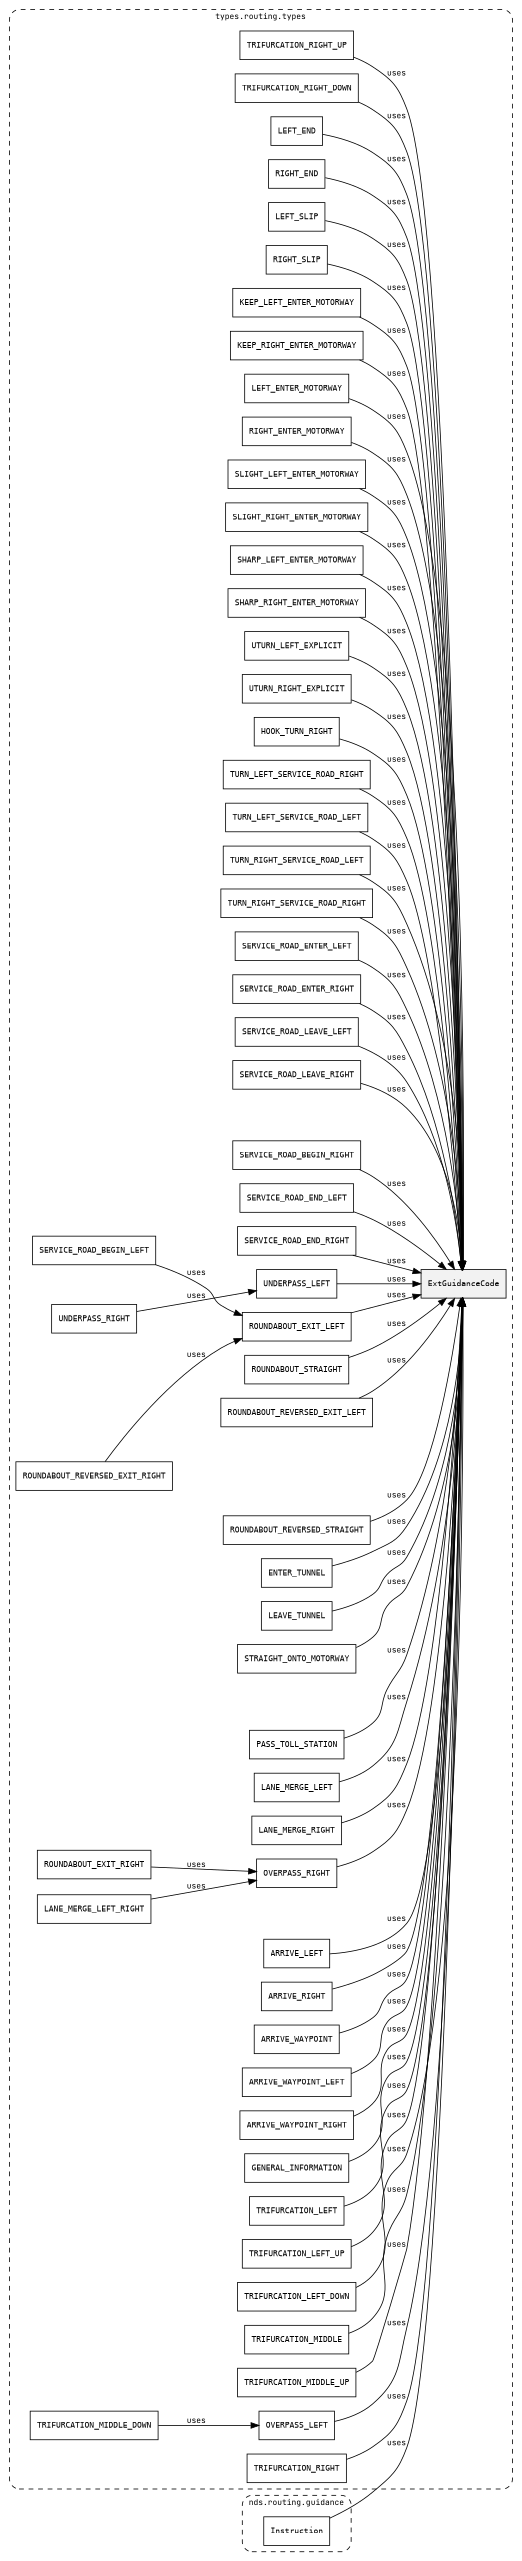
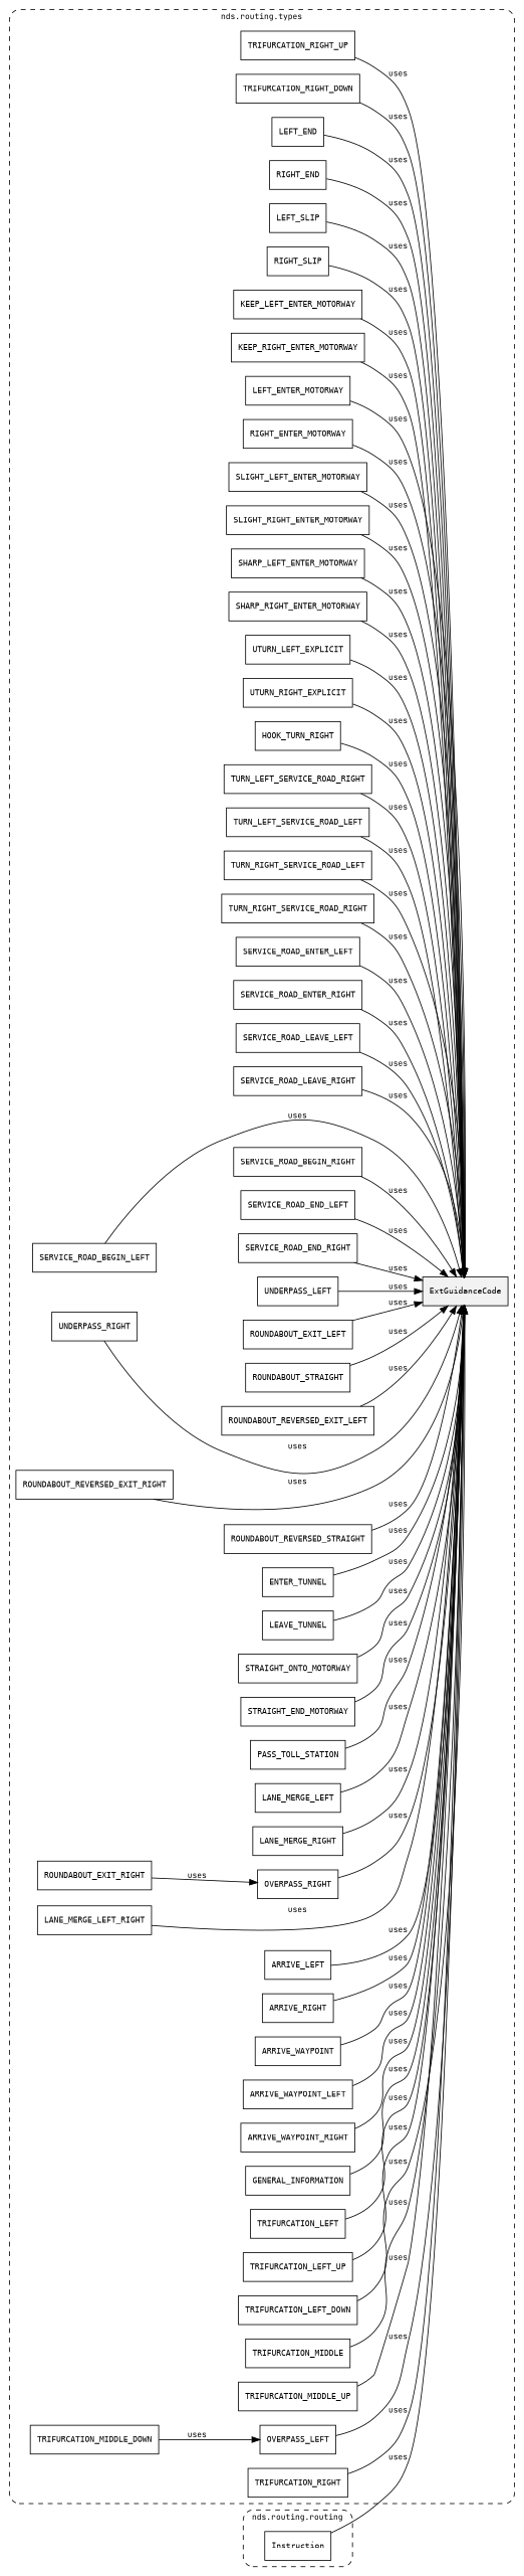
  digraph {
    fontname="JetBrains Mono"
    fontsize=10
    rankdir=LR
    node [fontname="JetBrains Mono" fontsize=10 shape=box]
    edge [fontname="JetBrains Mono" fontsize=10]
    n1 [fillcolor="#0000000D" label=<<font face="monospace"><table align="center" border="0" cellspacing="0" cellpadding="0"><tr><td href="../../../content/packages/nds.routing.types.html#Subtype-ExtGuidanceCode" title="Subtype defined in nds.routing.types">ExtGuidanceCode</td></tr></table></font>> style=filled]
    n2 [label=<<font face="monospace"><table align="center" border="0" cellspacing="0" cellpadding="0"><tr><td href="../../../content/packages/nds.routing.types.html#Constant-LEFT_END" title="Constant defined in nds.routing.types">LEFT_END</td></tr></table></font>>]
    n3 [label=<<font face="monospace"><table align="center" border="0" cellspacing="0" cellpadding="0"><tr><td href="../../../content/packages/nds.routing.types.html#Constant-RIGHT_END" title="Constant defined in nds.routing.types">RIGHT_END</td></tr></table></font>>]
    n4 [label=<<font face="monospace"><table align="center" border="0" cellspacing="0" cellpadding="0"><tr><td href="../../../content/packages/nds.routing.types.html#Constant-LEFT_SLIP" title="Constant defined in nds.routing.types">LEFT_SLIP</td></tr></table></font>>]
    n5 [label=<<font face="monospace"><table align="center" border="0" cellspacing="0" cellpadding="0"><tr><td href="../../../content/packages/nds.routing.types.html#Constant-RIGHT_SLIP" title="Constant defined in nds.routing.types">RIGHT_SLIP</td></tr></table></font>>]
    n6 [label=<<font face="monospace"><table align="center" border="0" cellspacing="0" cellpadding="0"><tr><td href="../../../content/packages/nds.routing.types.html#Constant-KEEP_LEFT_ENTER_MOTORWAY" title="Constant defined in nds.routing.types">KEEP_LEFT_ENTER_MOTORWAY</td></tr></table></font>>]
    n7 [label=<<font face="monospace"><table align="center" border="0" cellspacing="0" cellpadding="0"><tr><td href="../../../content/packages/nds.routing.types.html#Constant-KEEP_RIGHT_ENTER_MOTORWAY" title="Constant defined in nds.routing.types">KEEP_RIGHT_ENTER_MOTORWAY</td></tr></table></font>>]
    n8 [label=<<font face="monospace"><table align="center" border="0" cellspacing="0" cellpadding="0"><tr><td href="../../../content/packages/nds.routing.types.html#Constant-LEFT_ENTER_MOTORWAY" title="Constant defined in nds.routing.types">LEFT_ENTER_MOTORWAY</td></tr></table></font>>]
    n9 [label=<<font face="monospace"><table align="center" border="0" cellspacing="0" cellpadding="0"><tr><td href="../../../content/packages/nds.routing.types.html#Constant-RIGHT_ENTER_MOTORWAY" title="Constant defined in nds.routing.types">RIGHT_ENTER_MOTORWAY</td></tr></table></font>>]
    n10 [label=<<font face="monospace"><table align="center" border="0" cellspacing="0" cellpadding="0"><tr><td href="../../../content/packages/nds.routing.types.html#Constant-SLIGHT_LEFT_ENTER_MOTORWAY" title="Constant defined in nds.routing.types">SLIGHT_LEFT_ENTER_MOTORWAY</td></tr></table></font>>]
    n11 [label=<<font face="monospace"><table align="center" border="0" cellspacing="0" cellpadding="0"><tr><td href="../../../content/packages/nds.routing.types.html#Constant-SLIGHT_RIGHT_ENTER_MOTORWAY" title="Constant defined in nds.routing.types">SLIGHT_RIGHT_ENTER_MOTORWAY</td></tr></table></font>>]
    n12 [label=<<font face="monospace"><table align="center" border="0" cellspacing="0" cellpadding="0"><tr><td href="../../../content/packages/nds.routing.types.html#Constant-SHARP_LEFT_ENTER_MOTORWAY" title="Constant defined in nds.routing.types">SHARP_LEFT_ENTER_MOTORWAY</td></tr></table></font>>]
    n13 [label=<<font face="monospace"><table align="center" border="0" cellspacing="0" cellpadding="0"><tr><td href="../../../content/packages/nds.routing.types.html#Constant-SHARP_RIGHT_ENTER_MOTORWAY" title="Constant defined in nds.routing.types">SHARP_RIGHT_ENTER_MOTORWAY</td></tr></table></font>>]
    n14 [label=<<font face="monospace"><table align="center" border="0" cellspacing="0" cellpadding="0"><tr><td href="../../../content/packages/nds.routing.types.html#Constant-UTURN_LEFT_EXPLICIT" title="Constant defined in nds.routing.types">UTURN_LEFT_EXPLICIT</td></tr></table></font>>]
    n15 [label=<<font face="monospace"><table align="center" border="0" cellspacing="0" cellpadding="0"><tr><td href="../../../content/packages/nds.routing.types.html#Constant-UTURN_RIGHT_EXPLICIT" title="Constant defined in nds.routing.types">UTURN_RIGHT_EXPLICIT</td></tr></table></font>>]
    n16 [label=<<font face="monospace"><table align="center" border="0" cellspacing="0" cellpadding="0"><tr><td href="../../../content/packages/nds.routing.types.html#Constant-HOOK_TURN_RIGHT" title="Constant defined in nds.routing.types">HOOK_TURN_RIGHT</td></tr></table></font>>]
    n17 [label=<<font face="monospace"><table align="center" border="0" cellspacing="0" cellpadding="0"><tr><td href="../../../content/packages/nds.routing.types.html#Constant-TURN_LEFT_SERVICE_ROAD_RIGHT" title="Constant defined in nds.routing.types">TURN_LEFT_SERVICE_ROAD_RIGHT</td></tr></table></font>>]
    n18 [label=<<font face="monospace"><table align="center" border="0" cellspacing="0" cellpadding="0"><tr><td href="../../../content/packages/nds.routing.types.html#Constant-TURN_LEFT_SERVICE_ROAD_LEFT" title="Constant defined in nds.routing.types">TURN_LEFT_SERVICE_ROAD_LEFT</td></tr></table></font>>]
    n19 [label=<<font face="monospace"><table align="center" border="0" cellspacing="0" cellpadding="0"><tr><td href="../../../content/packages/nds.routing.types.html#Constant-TURN_RIGHT_SERVICE_ROAD_LEFT" title="Constant defined in nds.routing.types">TURN_RIGHT_SERVICE_ROAD_LEFT</td></tr></table></font>>]
    n20 [label=<<font face="monospace"><table align="center" border="0" cellspacing="0" cellpadding="0"><tr><td href="../../../content/packages/nds.routing.types.html#Constant-TURN_RIGHT_SERVICE_ROAD_RIGHT" title="Constant defined in nds.routing.types">TURN_RIGHT_SERVICE_ROAD_RIGHT</td></tr></table></font>>]
    n21 [label=<<font face="monospace"><table align="center" border="0" cellspacing="0" cellpadding="0"><tr><td href="../../../content/packages/nds.routing.types.html#Constant-SERVICE_ROAD_ENTER_LEFT" title="Constant defined in nds.routing.types">SERVICE_ROAD_ENTER_LEFT</td></tr></table></font>>]
    n22 [label=<<font face="monospace"><table align="center" border="0" cellspacing="0" cellpadding="0"><tr><td href="../../../content/packages/nds.routing.types.html#Constant-SERVICE_ROAD_ENTER_RIGHT" title="Constant defined in nds.routing.types">SERVICE_ROAD_ENTER_RIGHT</td></tr></table></font>>]
    n23 [label=<<font face="monospace"><table align="center" border="0" cellspacing="0" cellpadding="0"><tr><td href="../../../content/packages/nds.routing.types.html#Constant-SERVICE_ROAD_LEAVE_LEFT" title="Constant defined in nds.routing.types">SERVICE_ROAD_LEAVE_LEFT</td></tr></table></font>>]
    n24 [label=<<font face="monospace"><table align="center" border="0" cellspacing="0" cellpadding="0"><tr><td href="../../../content/packages/nds.routing.types.html#Constant-SERVICE_ROAD_LEAVE_RIGHT" title="Constant defined in nds.routing.types">SERVICE_ROAD_LEAVE_RIGHT</td></tr></table></font>>]
    n25 [label=<<font face="monospace"><table align="center" border="0" cellspacing="0" cellpadding="0"><tr><td href="../../../content/packages/nds.routing.types.html#Constant-SERVICE_ROAD_BEGIN_LEFT" title="Constant defined in nds.routing.types">SERVICE_ROAD_BEGIN_LEFT</td></tr></table></font>>]
    n26 [label=<<font face="monospace"><table align="center" border="0" cellspacing="0" cellpadding="0"><tr><td href="../../../content/packages/nds.routing.types.html#Constant-SERVICE_ROAD_BEGIN_RIGHT" title="Constant defined in nds.routing.types">SERVICE_ROAD_BEGIN_RIGHT</td></tr></table></font>>]
    n27 [label=<<font face="monospace"><table align="center" border="0" cellspacing="0" cellpadding="0"><tr><td href="../../../content/packages/nds.routing.types.html#Constant-SERVICE_ROAD_END_LEFT" title="Constant defined in nds.routing.types">SERVICE_ROAD_END_LEFT</td></tr></table></font>>]
    n28 [label=<<font face="monospace"><table align="center" border="0" cellspacing="0" cellpadding="0"><tr><td href="../../../content/packages/nds.routing.types.html#Constant-SERVICE_ROAD_END_RIGHT" title="Constant defined in nds.routing.types">SERVICE_ROAD_END_RIGHT</td></tr></table></font>>]
    n29 [label=<<font face="monospace"><table align="center" border="0" cellspacing="0" cellpadding="0"><tr><td href="../../../content/packages/nds.routing.types.html#Constant-UNDERPASS_LEFT" title="Constant defined in nds.routing.types">UNDERPASS_LEFT</td></tr></table></font>>]
    n30 [label=<<font face="monospace"><table align="center" border="0" cellspacing="0" cellpadding="0"><tr><td href="../../../content/packages/nds.routing.types.html#Constant-UNDERPASS_RIGHT" title="Constant defined in nds.routing.types">UNDERPASS_RIGHT</td></tr></table></font>>]
    n31 [label=<<font face="monospace"><table align="center" border="0" cellspacing="0" cellpadding="0"><tr><td href="../../../content/packages/nds.routing.types.html#Constant-OVERPASS_LEFT" title="Constant defined in nds.routing.types">OVERPASS_LEFT</td></tr></table></font>>]
    n32 [label=<<font face="monospace"><table align="center" border="0" cellspacing="0" cellpadding="0"><tr><td href="../../../content/packages/nds.routing.types.html#Constant-OVERPASS_RIGHT" title="Constant defined in nds.routing.types">OVERPASS_RIGHT</td></tr></table></font>>]
    n33 [label=<<font face="monospace"><table align="center" border="0" cellspacing="0" cellpadding="0"><tr><td href="../../../content/packages/nds.routing.types.html#Constant-ROUNDABOUT_EXIT_LEFT" title="Constant defined in nds.routing.types">ROUNDABOUT_EXIT_LEFT</td></tr></table></font>>]
    n34 [label=<<font face="monospace"><table align="center" border="0" cellspacing="0" cellpadding="0"><tr><td href="../../../content/packages/nds.routing.types.html#Constant-ROUNDABOUT_EXIT_RIGHT" title="Constant defined in nds.routing.types">ROUNDABOUT_EXIT_RIGHT</td></tr></table></font>>]
    n35 [label=<<font face="monospace"><table align="center" border="0" cellspacing="0" cellpadding="0"><tr><td href="../../../content/packages/nds.routing.types.html#Constant-ROUNDABOUT_STRAIGHT" title="Constant defined in nds.routing.types">ROUNDABOUT_STRAIGHT</td></tr></table></font>>]
    n36 [label=<<font face="monospace"><table align="center" border="0" cellspacing="0" cellpadding="0"><tr><td href="../../../content/packages/nds.routing.types.html#Constant-ROUNDABOUT_REVERSED_EXIT_LEFT" title="Constant defined in nds.routing.types">ROUNDABOUT_REVERSED_EXIT_LEFT</td></tr></table></font>>]
    n37 [label=<<font face="monospace"><table align="center" border="0" cellspacing="0" cellpadding="0"><tr><td href="../../../content/packages/nds.routing.types.html#Constant-ROUNDABOUT_REVERSED_EXIT_RIGHT" title="Constant defined in nds.routing.types">ROUNDABOUT_REVERSED_EXIT_RIGHT</td></tr></table></font>>]
    n38 [label=<<font face="monospace"><table align="center" border="0" cellspacing="0" cellpadding="0"><tr><td href="../../../content/packages/nds.routing.types.html#Constant-ROUNDABOUT_REVERSED_STRAIGHT" title="Constant defined in nds.routing.types">ROUNDABOUT_REVERSED_STRAIGHT</td></tr></table></font>>]
    n39 [label=<<font face="monospace"><table align="center" border="0" cellspacing="0" cellpadding="0"><tr><td href="../../../content/packages/nds.routing.types.html#Constant-ENTER_TUNNEL" title="Constant defined in nds.routing.types">ENTER_TUNNEL</td></tr></table></font>>]
    n40 [label=<<font face="monospace"><table align="center" border="0" cellspacing="0" cellpadding="0"><tr><td href="../../../content/packages/nds.routing.types.html#Constant-LEAVE_TUNNEL" title="Constant defined in nds.routing.types">LEAVE_TUNNEL</td></tr></table></font>>]
    n41 [label=<<font face="monospace"><table align="center" border="0" cellspacing="0" cellpadding="0"><tr><td href="../../../content/packages/nds.routing.types.html#Constant-STRAIGHT_ONTO_MOTORWAY" title="Constant defined in nds.routing.types">STRAIGHT_ONTO_MOTORWAY</td></tr></table></font>>]
+   n42 [label=<<font face="monospace"><table align="center" border="0" cellspacing="0" cellpadding="0"><tr><td href="../../../content/packages/nds.routing.types.html#Constant-STRAIGHT_END_MOTORWAY" title="Constant defined in nds.routing.types">STRAIGHT_END_MOTORWAY</td></tr></table></font>>]
    n43 [label=<<font face="monospace"><table align="center" border="0" cellspacing="0" cellpadding="0"><tr><td href="../../../content/packages/nds.routing.types.html#Constant-PASS_TOLL_STATION" title="Constant defined in nds.routing.types">PASS_TOLL_STATION</td></tr></table></font>>]
    n44 [label=<<font face="monospace"><table align="center" border="0" cellspacing="0" cellpadding="0"><tr><td href="../../../content/packages/nds.routing.types.html#Constant-LANE_MERGE_LEFT" title="Constant defined in nds.routing.types">LANE_MERGE_LEFT</td></tr></table></font>>]
    n45 [label=<<font face="monospace"><table align="center" border="0" cellspacing="0" cellpadding="0"><tr><td href="../../../content/packages/nds.routing.types.html#Constant-LANE_MERGE_RIGHT" title="Constant defined in nds.routing.types">LANE_MERGE_RIGHT</td></tr></table></font>>]
    n46 [label=<<font face="monospace"><table align="center" border="0" cellspacing="0" cellpadding="0"><tr><td href="../../../content/packages/nds.routing.types.html#Constant-LANE_MERGE_LEFT_RIGHT" title="Constant defined in nds.routing.types">LANE_MERGE_LEFT_RIGHT</td></tr></table></font>>]
    n47 [label=<<font face="monospace"><table align="center" border="0" cellspacing="0" cellpadding="0"><tr><td href="../../../content/packages/nds.routing.types.html#Constant-ARRIVE_LEFT" title="Constant defined in nds.routing.types">ARRIVE_LEFT</td></tr></table></font>>]
    n48 [label=<<font face="monospace"><table align="center" border="0" cellspacing="0" cellpadding="0"><tr><td href="../../../content/packages/nds.routing.types.html#Constant-ARRIVE_RIGHT" title="Constant defined in nds.routing.types">ARRIVE_RIGHT</td></tr></table></font>>]
    n49 [label=<<font face="monospace"><table align="center" border="0" cellspacing="0" cellpadding="0"><tr><td href="../../../content/packages/nds.routing.types.html#Constant-ARRIVE_WAYPOINT" title="Constant defined in nds.routing.types">ARRIVE_WAYPOINT</td></tr></table></font>>]
    n50 [label=<<font face="monospace"><table align="center" border="0" cellspacing="0" cellpadding="0"><tr><td href="../../../content/packages/nds.routing.types.html#Constant-ARRIVE_WAYPOINT_LEFT" title="Constant defined in nds.routing.types">ARRIVE_WAYPOINT_LEFT</td></tr></table></font>>]
    n51 [label=<<font face="monospace"><table align="center" border="0" cellspacing="0" cellpadding="0"><tr><td href="../../../content/packages/nds.routing.types.html#Constant-ARRIVE_WAYPOINT_RIGHT" title="Constant defined in nds.routing.types">ARRIVE_WAYPOINT_RIGHT</td></tr></table></font>>]
    n52 [label=<<font face="monospace"><table align="center" border="0" cellspacing="0" cellpadding="0"><tr><td href="../../../content/packages/nds.routing.types.html#Constant-GENERAL_INFORMATION" title="Constant defined in nds.routing.types">GENERAL_INFORMATION</td></tr></table></font>>]
    n53 [label=<<font face="monospace"><table align="center" border="0" cellspacing="0" cellpadding="0"><tr><td href="../../../content/packages/nds.routing.types.html#Constant-TRIFURCATION_LEFT" title="Constant defined in nds.routing.types">TRIFURCATION_LEFT</td></tr></table></font>>]
    n54 [label=<<font face="monospace"><table align="center" border="0" cellspacing="0" cellpadding="0"><tr><td href="../../../content/packages/nds.routing.types.html#Constant-TRIFURCATION_LEFT_UP" title="Constant defined in nds.routing.types">TRIFURCATION_LEFT_UP</td></tr></table></font>>]
    n55 [label=<<font face="monospace"><table align="center" border="0" cellspacing="0" cellpadding="0"><tr><td href="../../../content/packages/nds.routing.types.html#Constant-TRIFURCATION_LEFT_DOWN" title="Constant defined in nds.routing.types">TRIFURCATION_LEFT_DOWN</td></tr></table></font>>]
    n56 [label=<<font face="monospace"><table align="center" border="0" cellspacing="0" cellpadding="0"><tr><td href="../../../content/packages/nds.routing.types.html#Constant-TRIFURCATION_MIDDLE" title="Constant defined in nds.routing.types">TRIFURCATION_MIDDLE</td></tr></table></font>>]
    n57 [label=<<font face="monospace"><table align="center" border="0" cellspacing="0" cellpadding="0"><tr><td href="../../../content/packages/nds.routing.types.html#Constant-TRIFURCATION_MIDDLE_UP" title="Constant defined in nds.routing.types">TRIFURCATION_MIDDLE_UP</td></tr></table></font>>]
    n58 [label=<<font face="monospace"><table align="center" border="0" cellspacing="0" cellpadding="0"><tr><td href="../../../content/packages/nds.routing.types.html#Constant-TRIFURCATION_MIDDLE_DOWN" title="Constant defined in nds.routing.types">TRIFURCATION_MIDDLE_DOWN</td></tr></table></font>>]
    n59 [label=<<font face="monospace"><table align="center" border="0" cellspacing="0" cellpadding="0"><tr><td href="../../../content/packages/nds.routing.types.html#Constant-TRIFURCATION_RIGHT" title="Constant defined in nds.routing.types">TRIFURCATION_RIGHT</td></tr></table></font>>]
    n60 [label=<<font face="monospace"><table align="center" border="0" cellspacing="0" cellpadding="0"><tr><td href="../../../content/packages/nds.routing.types.html#Constant-TRIFURCATION_RIGHT_UP" title="Constant defined in nds.routing.types">TRIFURCATION_RIGHT_UP</td></tr></table></font>>]
    n61 [label=<<font face="monospace"><table align="center" border="0" cellspacing="0" cellpadding="0"><tr><td href="../../../content/packages/nds.routing.types.html#Constant-TRIFURCATION_RIGHT_DOWN" title="Constant defined in nds.routing.types">TRIFURCATION_RIGHT_DOWN</td></tr></table></font>>]
    n62 [label=<<font face="monospace"><table align="center" border="0" cellspacing="0" cellpadding="0"><tr><td href="../../../content/packages/nds.routing.guidance.html#Structure-Instruction" title="Structure defined in nds.routing.guidance">Instruction</td></tr></table></font>>]
    subgraph cluster_1 {
-     label="types.routing.types"
+     label="nds.routing.types"
      style="dashed, rounded"
      n1
      n2
      n3
      n4
      n5
      n6
      n7
      n8
      n9
      n10
      n11
      n12
      n13
      n14
      n15
      n16
      n17
      n18
      n19
      n20
      n21
      n22
      n23
      n24
      n25
      n26
      n27
      n28
      n29
      n30
      n31
      n32
      n33
      n34
      n35
      n36
      n37
      n38
      n39
      n40
      n41
+     n42
      n43
      n44
      n45
      n46
      n47
      n48
      n49
      n50
      n51
      n52
      n53
      n54
      n55
      n56
      n57
      n58
      n59
      n60
      n61
    }
    subgraph cluster_2 {
-     label="nds.routing.guidance"
+     label="nds.routing.routing"
      style="dashed, rounded"
      n62
    }
    n2 -> n1 [label=uses]
    n3 -> n1 [label=uses]
    n4 -> n1 [label=uses]
    n5 -> n1 [label=uses]
    n6 -> n1 [label=uses]
    n7 -> n1 [label=uses]
    n8 -> n1 [label=uses]
    n9 -> n1 [label=uses]
    n10 -> n1 [label=uses]
    n11 -> n1 [label=uses]
    n12 -> n1 [label=uses]
    n13 -> n1 [label=uses]
    n14 -> n1 [label=uses]
    n15 -> n1 [label=uses]
    n16 -> n1 [label=uses]
    n17 -> n1 [label=uses]
    n18 -> n1 [label=uses]
    n19 -> n1 [label=uses]
    n20 -> n1 [label=uses]
    n21 -> n1 [label=uses]
    n22 -> n1 [label=uses]
    n23 -> n1 [label=uses]
    n24 -> n1 [label=uses]
-   n25 -> n33 [label=uses]
+   n25 -> n1 [label=uses]
    n26 -> n1 [label=uses]
    n27 -> n1 [label=uses]
    n28 -> n1 [label=uses]
    n29 -> n1 [label=uses]
-   n30 -> n29 [label=uses]
+   n30 -> n1 [label=uses]
    n31 -> n1 [label=uses]
    n32 -> n1 [label=uses]
    n33 -> n1 [label=uses]
    n34 -> n32 [label=uses]
    n35 -> n1 [label=uses]
    n36 -> n1 [label=uses]
-   n37 -> n33 [label=uses]
+   n37 -> n1 [label=uses]
    n38 -> n1 [label=uses]
    n39 -> n1 [label=uses]
    n40 -> n1 [label=uses]
    n41 -> n1 [label=uses]
+   n42 -> n1 [label=uses]
    n43 -> n1 [label=uses]
    n44 -> n1 [label=uses]
    n45 -> n1 [label=uses]
-   n46 -> n32 [label=uses]
+   n46 -> n1 [label=uses]
    n47 -> n1 [label=uses]
    n48 -> n1 [label=uses]
    n49 -> n1 [label=uses]
    n50 -> n1 [label=uses]
    n51 -> n1 [label=uses]
    n52 -> n1 [label=uses]
    n53 -> n1 [label=uses]
    n54 -> n1 [label=uses]
    n55 -> n1 [label=uses]
    n56 -> n1 [label=uses]
    n57 -> n1 [label=uses]
    n58 -> n31 [label=uses]
    n59 -> n1 [label=uses]
    n60 -> n1 [label=uses]
    n61 -> n1 [label=uses]
    n62 -> n1 [label=uses]
  }
